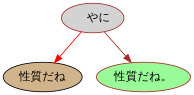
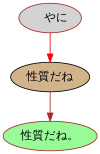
  digraph {
    fontname="Noto Serif"
    node [color=brown fontname="Noto Serif" style=filled]
    edge [fontname="Noto Serif"]
    n1 [fillcolor=lightgrey label="　やに"]
    n2 [color=black fillcolor=tan label="性質だね"]
    n3 [fillcolor=palegreen label="性質だね。"]
    n1 -> n2 [color=red]
-   n1 -> n3 [color=brown]
+   n2 -> n3 [color=brown]
  }
